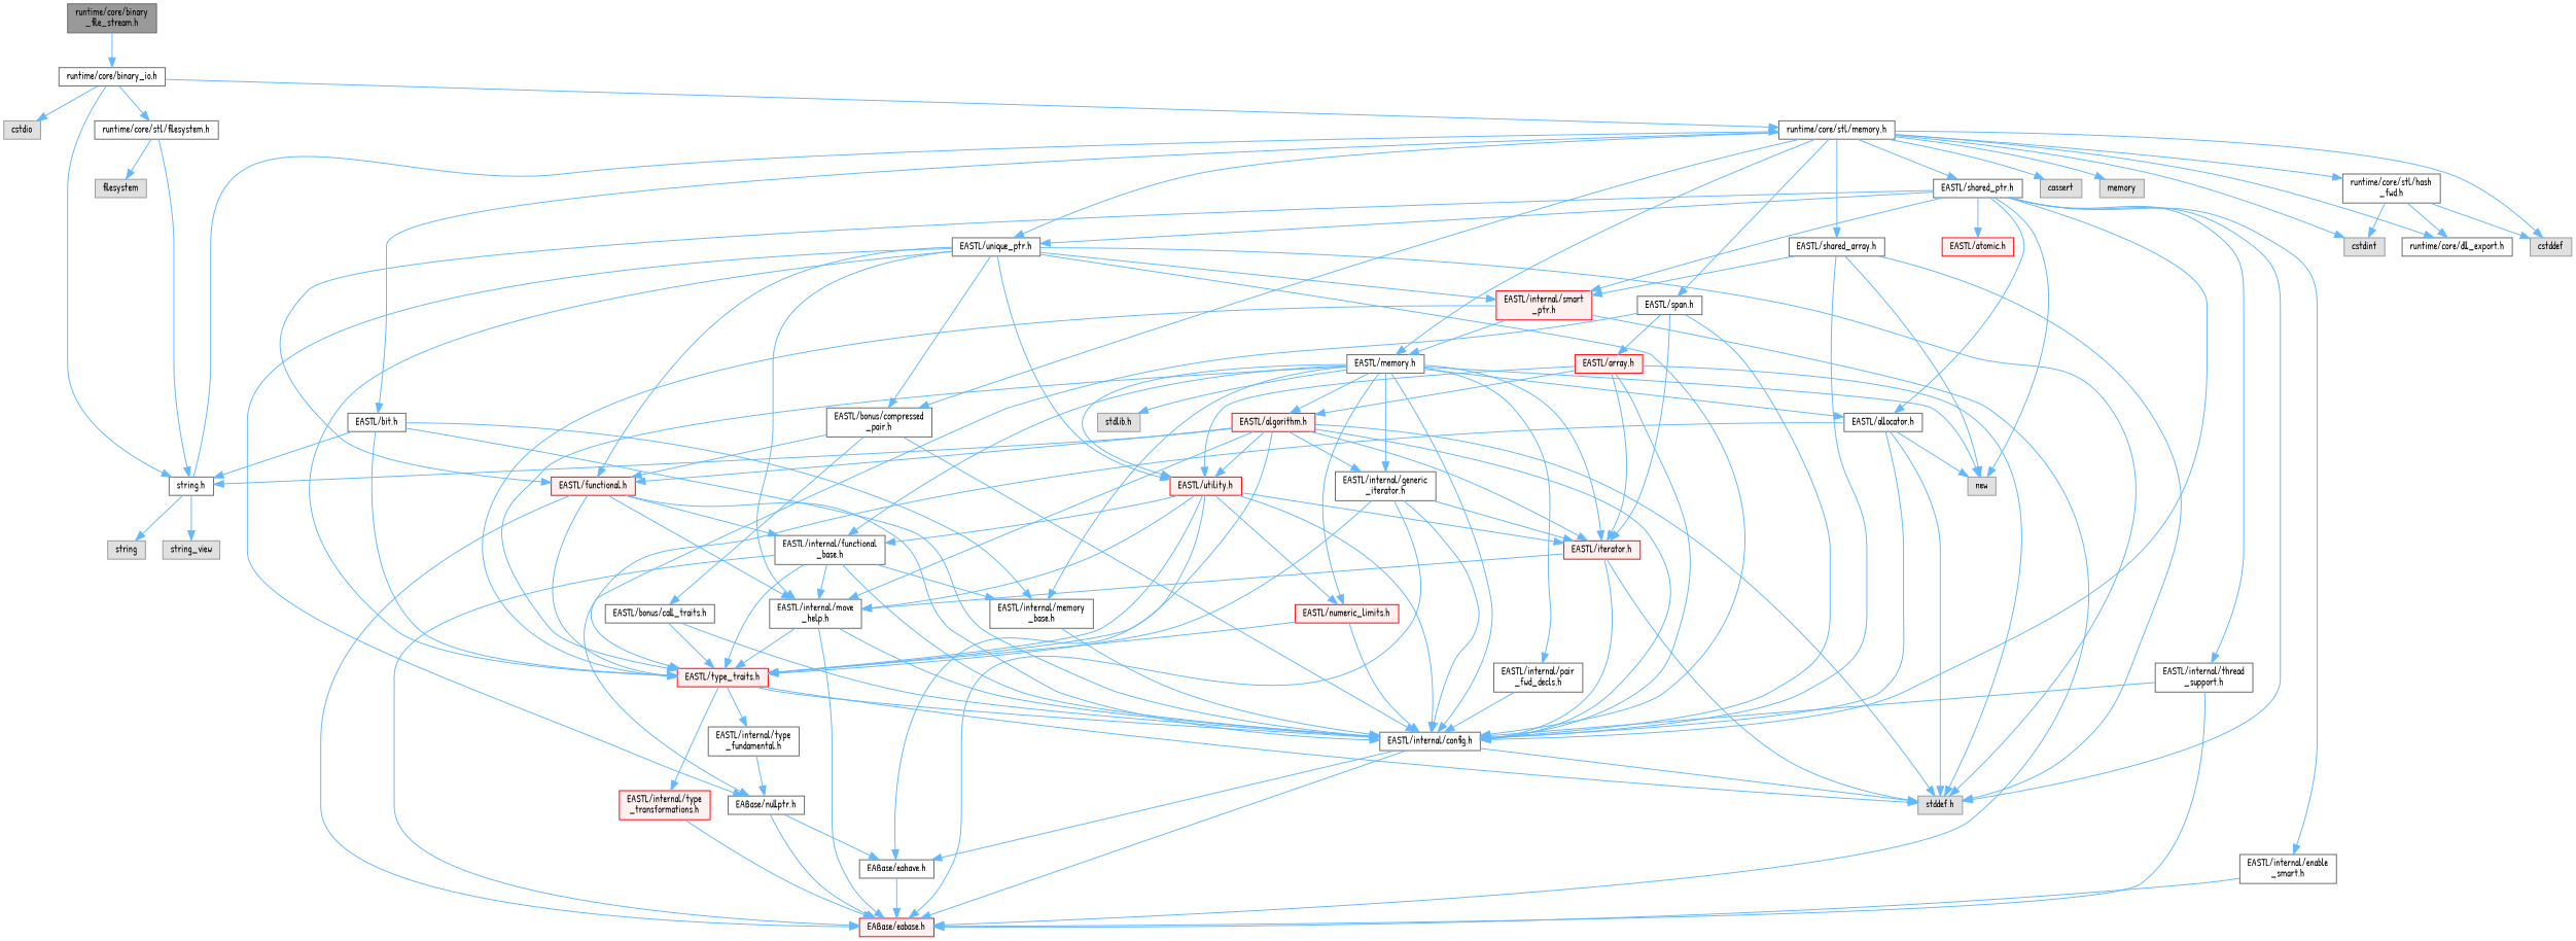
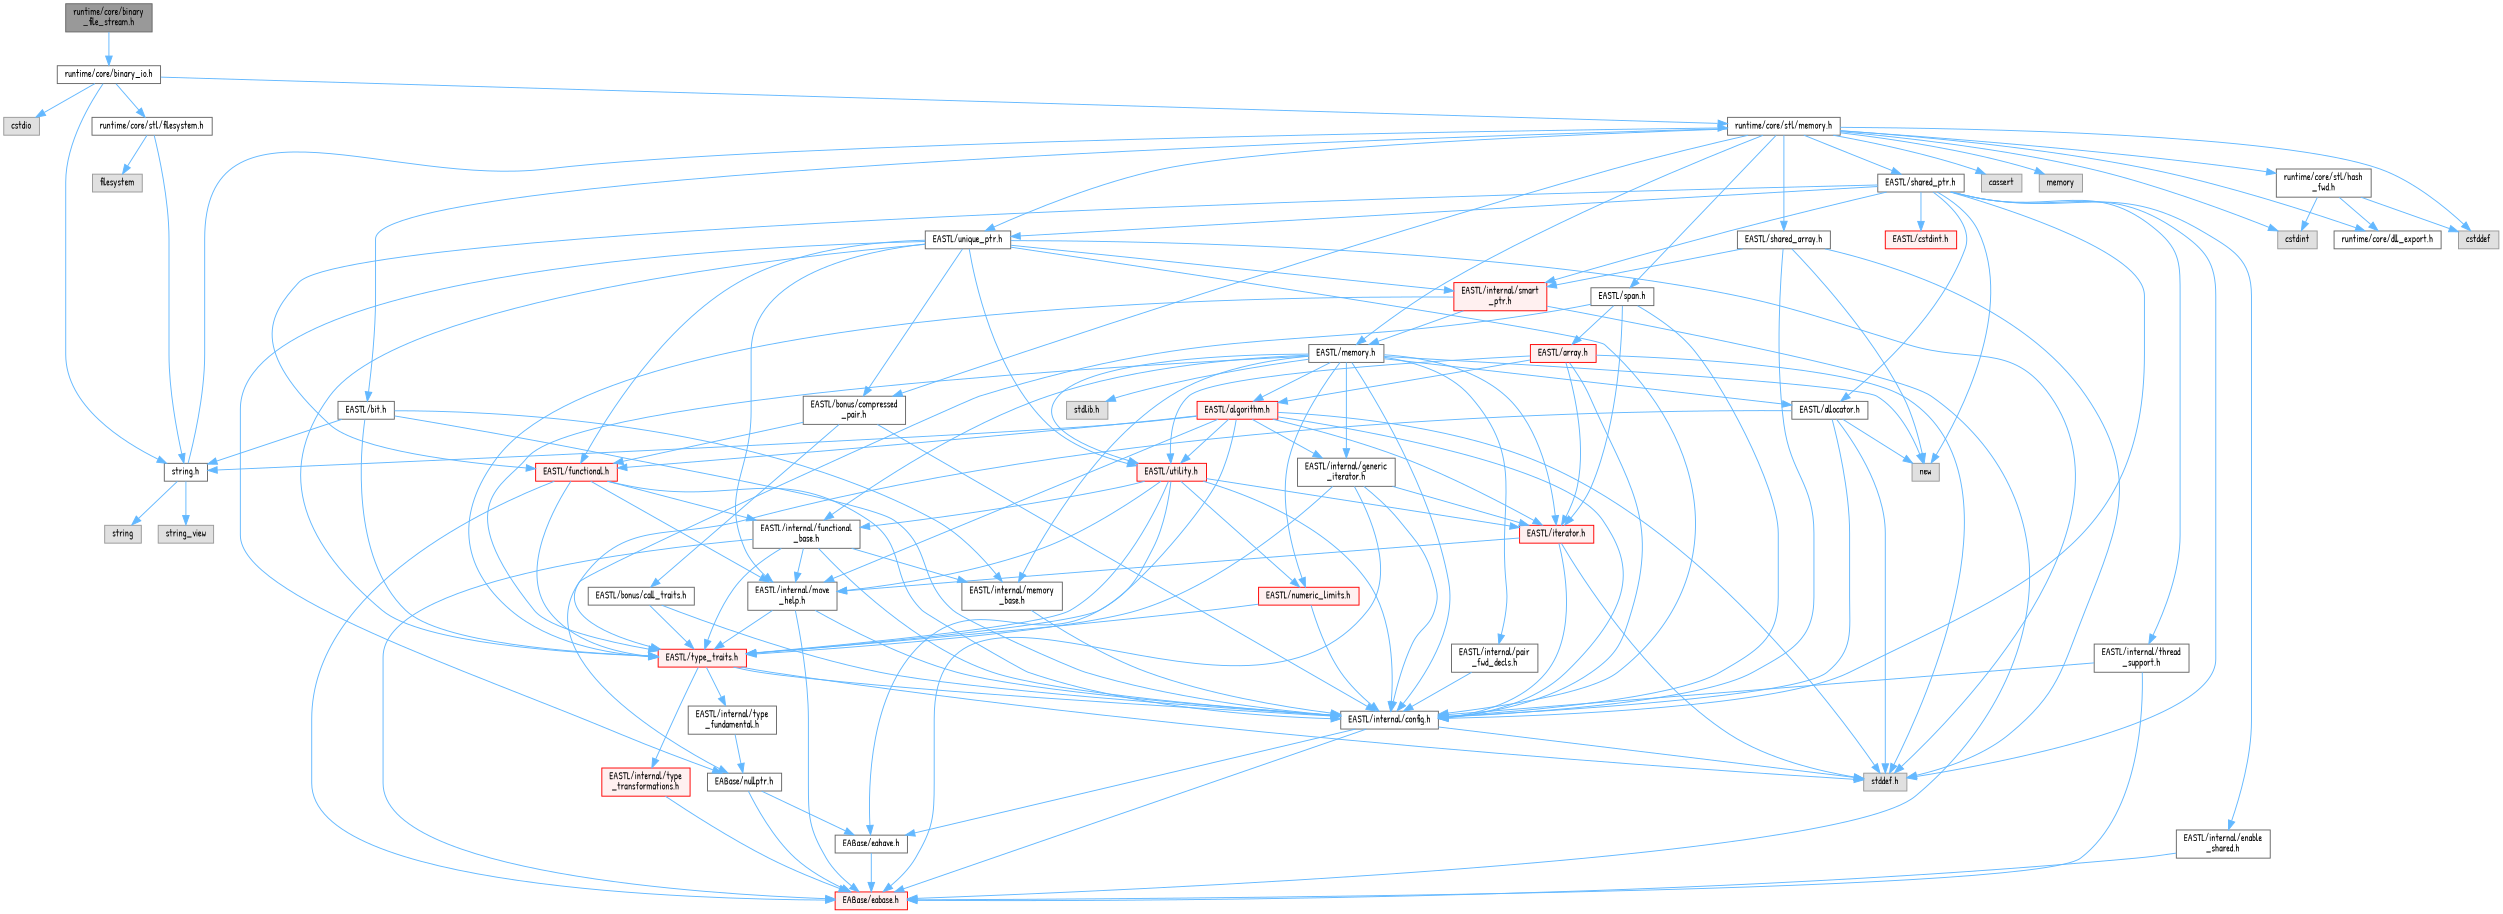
  digraph {
    fontname="Patrick Hand"
    node [color=grey40 fillcolor=white fontname="Patrick Hand" fontsize=10 shape=box style=filled]
    edge [color=steelblue1 fontname="Patrick Hand" fontsize=10 labelfontname=Helvetica labelfontsize=10 style=solid]
    n1 [color=gray40 fillcolor=grey60 fontcolor=black height=0.2 label="runtime/core/binary\l_file_stream.h" width=0.4]
    n2 [height=0.2 label="runtime/core/binary_io.h" width=0.4]
    n3 [color=grey60 fillcolor="#E0E0E0" height=0.2 label=cstdio width=0.4]
    n4 [height=0.2 label="runtime/core/stl/memory.h" width=0.4]
    n5 [height=0.2 label="string.h" width=0.4]
    n6 [height=0.2 label="runtime/core/stl/filesystem.h" width=0.4]
    n7 [color=grey60 fillcolor="#E0E0E0" height=0.2 label=cstddef width=0.4]
    n8 [color=grey60 fillcolor="#E0E0E0" height=0.2 label=cstdint width=0.4]
    n9 [color=grey60 fillcolor="#E0E0E0" height=0.2 label=cassert width=0.4]
    n10 [color=grey60 fillcolor="#E0E0E0" height=0.2 label=memory width=0.4]
    n11 [height=0.2 label="EASTL/bit.h" width=0.4]
    n12 [height=0.2 label="EASTL/memory.h" width=0.4]
    n13 [height=0.2 label="EASTL/shared_array.h" width=0.4]
    n14 [height=0.2 label="EASTL/unique_ptr.h" width=0.4]
    n15 [height=0.2 label="EASTL/bonus/compressed\l_pair.h" width=0.4]
    n16 [height=0.2 label="EASTL/shared_ptr.h" width=0.4]
    n17 [height=0.2 label="EASTL/span.h" width=0.4]
    n18 [height=0.2 label="runtime/core/dll_export.h" width=0.4]
    n19 [height=0.2 label="runtime/core/stl/hash\l_fwd.h" width=0.4]
    n20 [color=grey60 fillcolor="#E0E0E0" height=0.2 label=string width=0.4]
    n21 [color=grey60 fillcolor="#E0E0E0" height=0.2 label=string_view width=0.4]
    n22 [color=grey60 fillcolor="#E0E0E0" height=0.2 label=filesystem width=0.4]
    n23 [height=0.2 label="EASTL/internal/config.h" width=0.4]
    n24 [height=0.2 label="EASTL/internal/memory\l_base.h" width=0.4]
    n25 [color=red fillcolor="#FFF0F0" height=0.2 label="EASTL/type_traits.h" width=0.4]
    n26 [height=0.2 label="EASTL/internal/generic\l_iterator.h" width=0.4]
    n27 [color=red fillcolor="#FFF0F0" height=0.2 label="EASTL/iterator.h" width=0.4]
    n28 [height=0.2 label="EASTL/internal/pair\l_fwd_decls.h" width=0.4]
    n29 [height=0.2 label="EASTL/internal/functional\l_base.h" width=0.4]
    n30 [color=red fillcolor="#FFF0F0" height=0.2 label="EASTL/algorithm.h" width=0.4]
    n31 [color=red fillcolor="#FFF0F0" height=0.2 label="EASTL/utility.h" width=0.4]
    n32 [color=red fillcolor="#FFF0F0" height=0.2 label="EASTL/numeric_limits.h" width=0.4]
    n33 [height=0.2 label="EASTL/allocator.h" width=0.4]
    n34 [color=grey60 fillcolor="#E0E0E0" height=0.2 label=new width=0.4]
    n35 [color=grey60 fillcolor="#E0E0E0" height=0.2 label="stdlib.h" width=0.4]
    n36 [color=grey60 fillcolor="#E0E0E0" height=0.2 label="stddef.h" width=0.4]
    n37 [color=red fillcolor="#FFF0F0" height=0.2 label="EASTL/internal/smart\l_ptr.h" width=0.4]
    n38 [height=0.2 label="EABase/nullptr.h" width=0.4]
    n39 [height=0.2 label="EASTL/internal/move\l_help.h" width=0.4]
    n40 [color=red fillcolor="#FFF0F0" height=0.2 label="EASTL/functional.h" width=0.4]
    n41 [height=0.2 label="EASTL/bonus/call_traits.h" width=0.4]
    n42 [height=0.2 label="EASTL/internal/thread\l_support.h" width=0.4]
-   n43 [color=red fillcolor="#FFF0F0" height=0.2 label="EASTL/atomic.h" width=0.4]
-   n44 [height=0.2 label="EASTL/internal/enable\l_smart.h" width=0.4]
+   n43 [color=red fillcolor="#FFF0F0" height=0.2 label="EASTL/cstdint.h" width=0.4]
+   n44 [height=0.2 label="EASTL/internal/enable\l_shared.h" width=0.4]
    n45 [color=red fillcolor="#FFF0F0" height=0.2 label="EASTL/array.h" width=0.4]
    n46 [color=red fillcolor="#FFF0F0" height=0.2 label="EABase/eabase.h" width=0.4]
    n47 [height=0.2 label="EABase/eahave.h" width=0.4]
    n48 [height=0.2 label="EASTL/internal/type\l_fundamental.h" width=0.4]
    n49 [color=red fillcolor="#FFF0F0" height=0.2 label="EASTL/internal/type\l_transformations.h" width=0.4]
    n1 -> n2
    n2 -> n3
    n2 -> n4
    n2 -> n5
    n2 -> n6
    n4 -> n7
    n4 -> n8
    n4 -> n9
    n4 -> n10
    n4 -> n11
    n4 -> n12
    n4 -> n13
    n4 -> n14
    n4 -> n15
    n4 -> n16
    n4 -> n17
    n4 -> n18
    n4 -> n19
    n5 -> n4
    n5 -> n20
    n5 -> n21
    n6 -> n5
    n6 -> n22
    n11 -> n5
    n11 -> n23
    n11 -> n24
    n11 -> n25
    n12 -> n23
    n12 -> n24
    n12 -> n25
    n12 -> n26
    n12 -> n27
    n12 -> n28
    n12 -> n29
    n12 -> n30
    n12 -> n31
    n12 -> n32
    n12 -> n33
    n12 -> n34
    n12 -> n35
    n13 -> n23
    n13 -> n34
    n13 -> n36
    n13 -> n37
    n14 -> n15
    n14 -> n23
    n14 -> n25
    n14 -> n31
    n14 -> n36
    n14 -> n37
    n14 -> n38
    n14 -> n39
    n14 -> n40
    n15 -> n23
    n15 -> n40
    n15 -> n41
    n16 -> n14
    n16 -> n23
    n16 -> n33
    n16 -> n34
    n16 -> n36
    n16 -> n37
    n16 -> n40
    n16 -> n42
    n16 -> n43
    n16 -> n44
    n17 -> n23
    n17 -> n25
    n17 -> n27
    n17 -> n45
    n19 -> n7
    n19 -> n8
    n19 -> n18
    n23 -> n36
    n23 -> n46
    n23 -> n47
    n24 -> n23
    n25 -> n23
    n25 -> n36
    n25 -> n48
    n25 -> n49
    n26 -> n23
    n26 -> n25
    n26 -> n27
    n26 -> n46
    n27 -> n23
    n27 -> n36
    n27 -> n39
    n28 -> n23
    n29 -> n23
    n29 -> n24
    n29 -> n25
    n29 -> n39
    n29 -> n46
    n30 -> n5
    n30 -> n23
    n30 -> n25
    n30 -> n26
    n30 -> n27
    n30 -> n31
    n30 -> n36
    n30 -> n39
    n30 -> n40
    n31 -> n23
    n31 -> n25
    n31 -> n27
    n31 -> n29
    n31 -> n32
    n31 -> n39
    n31 -> n47
    n32 -> n23
    n32 -> n25
    n33 -> n23
    n33 -> n34
    n33 -> n36
    n33 -> n38
    n37 -> n12
    n37 -> n25
    n37 -> n46
    n38 -> n46
    n38 -> n47
    n39 -> n23
    n39 -> n25
    n39 -> n46
    n40 -> n23
    n40 -> n25
    n40 -> n29
    n40 -> n39
    n40 -> n46
    n41 -> n23
    n41 -> n25
    n42 -> n23
    n42 -> n46
    n44 -> n46
    n45 -> n23
    n45 -> n27
    n45 -> n30
    n45 -> n31
    n45 -> n36
    n47 -> n46
    n48 -> n38
    n49 -> n46
  }
